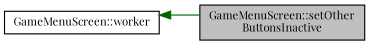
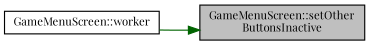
  digraph {
    rankdir=RL
    fontname="Playfair Display"
    node [color=black fontname="Playfair Display" fontsize=10 shape=record style=filled]
    n1 [fillcolor=grey75 fontcolor=black height=0.2 label="GameMenuScreen::setOther\lButtonsInactive" width=0.4]
    n2 [fillcolor=white height=0.2 label="GameMenuScreen::worker" width=0.4]
-   n2 -> n1 [color=darkgreen dir=back fontname="Playfair Display" fontsize=10 labelfontname=Helvetica labelfontsize=10 style=solid]
+   n1 -> n2 [color=darkgreen dir=back fontname="Playfair Display" fontsize=10 labelfontname=Helvetica labelfontsize=10 style=solid]
  }
